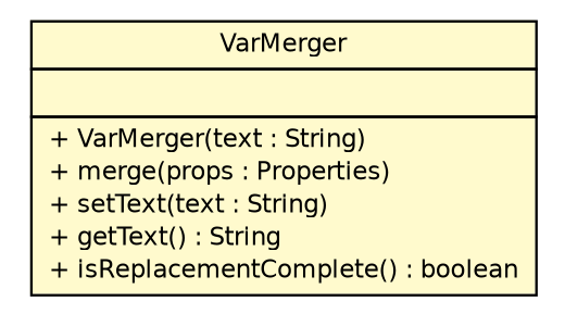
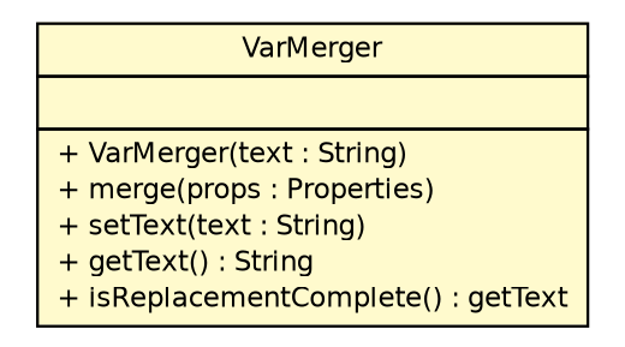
  digraph {
    nodesep=0.25
    ranksep=0.5
-   n1 [fontcolor=black fontname=Helvetica fontsize=10.0 label=<<table title="com.apporiented.hermesftp.utils.VarMerger" border="0" cellborder="1" cellspacing="0" cellpadding="2" port="p" bgcolor="lemonChiffon" href="./VarMerger.html"> 		<tr><td><table border="0" cellspacing="0" cellpadding="1"> <tr><td align="center" balign="center"> VarMerger </td></tr> 		</table></td></tr> 		<tr><td><table border="0" cellspacing="0" cellpadding="1"> <tr><td align="left" balign="left">  </td></tr> 		</table></td></tr> 		<tr><td><table border="0" cellspacing="0" cellpadding="1"> <tr><td align="left" balign="left"> + VarMerger(text : String) </td></tr> <tr><td align="left" balign="left"> + merge(props : Properties) </td></tr> <tr><td align="left" balign="left"> + setText(text : String) </td></tr> <tr><td align="left" balign="left"> + getText() : String </td></tr> <tr><td align="left" balign="left"> + isReplacementComplete() : boolean </td></tr> 		</table></td></tr> 		</table>> shape=plaintext]
+   n1 [fontcolor=black fontname=Helvetica fontsize=10.0 label=<<table title="com.apporiented.hermesftp.utils.VarMerger" border="0" cellborder="1" cellspacing="0" cellpadding="2" port="p" bgcolor="lemonChiffon" href="./VarMerger.html"> 		<tr><td><table border="0" cellspacing="0" cellpadding="1"> <tr><td align="center" balign="center"> VarMerger </td></tr> 		</table></td></tr> 		<tr><td><table border="0" cellspacing="0" cellpadding="1"> <tr><td align="left" balign="left">  </td></tr> 		</table></td></tr> 		<tr><td><table border="0" cellspacing="0" cellpadding="1"> <tr><td align="left" balign="left"> + VarMerger(text : String) </td></tr> <tr><td align="left" balign="left"> + merge(props : Properties) </td></tr> <tr><td align="left" balign="left"> + setText(text : String) </td></tr> <tr><td align="left" balign="left"> + getText() : String </td></tr> <tr><td align="left" balign="left"> + isReplacementComplete() : getText </td></tr> 		</table></td></tr> 		</table>> shape=plaintext]
  }
